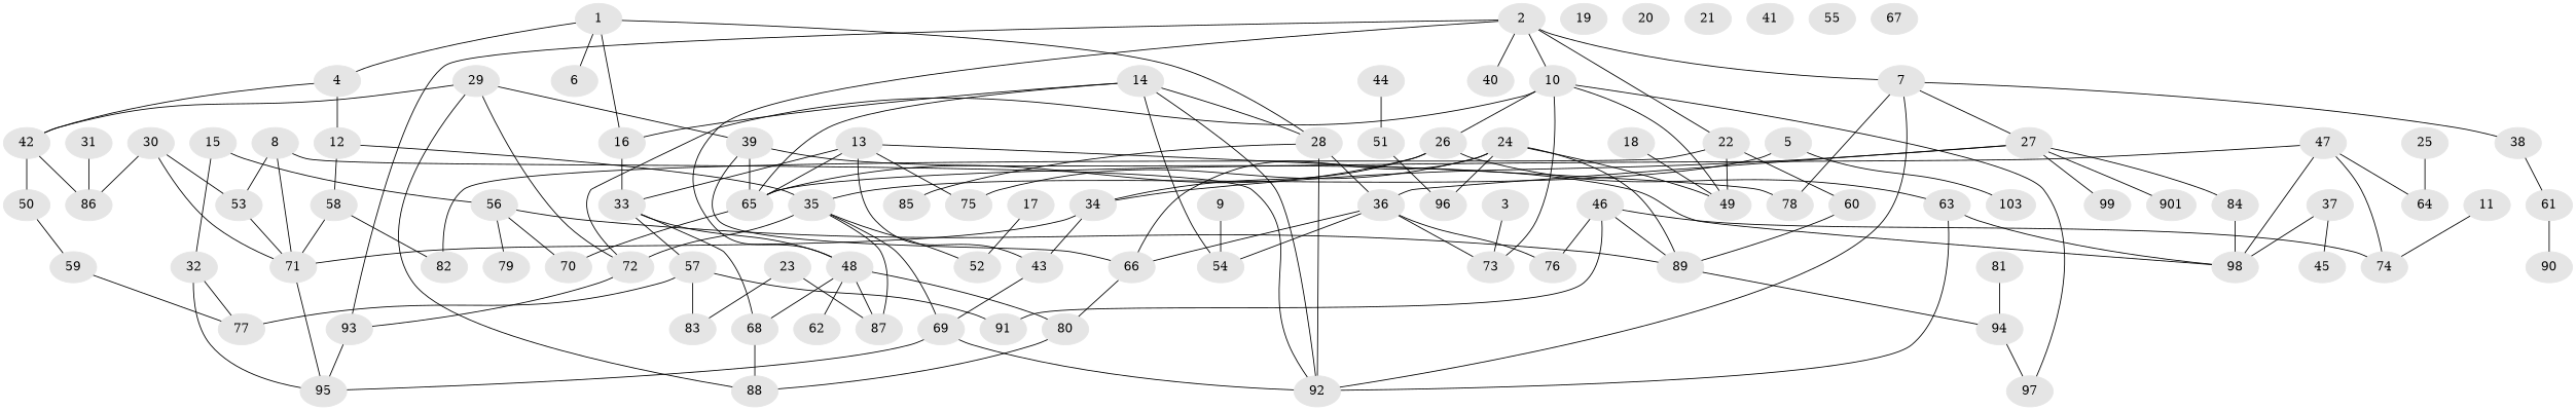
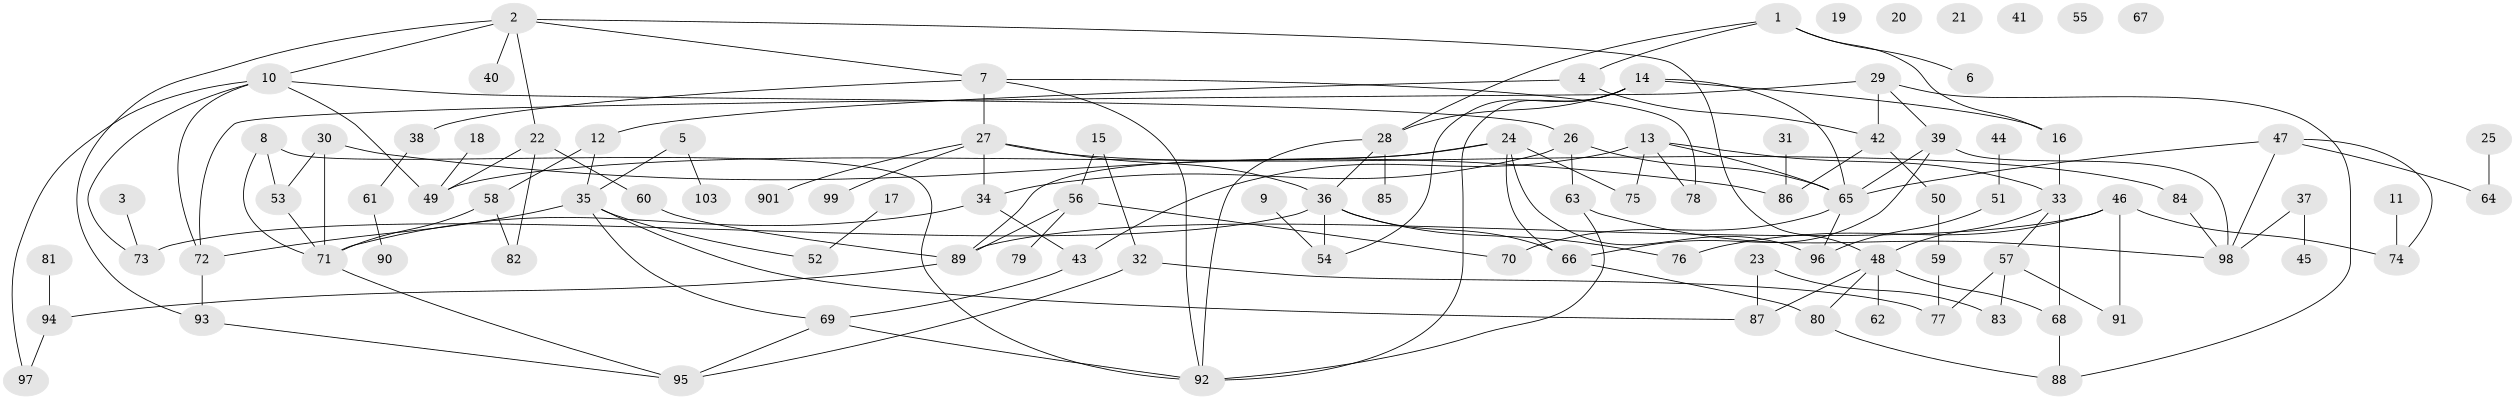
  graph {
    node [color=gray90 style=filled]
    1
    4
    6
    16
    28
    12
    42
    33
    92
    36
    85
    2
    7
    10
    22
    40
    48
    93
    27
    38
    78
    73
    26
    49
    72
    97
    60
    82
    87
    68
    62
    80
    95
    3
    35
    58
    86
    50
    5
    n40 [label=103]
    52
    69
    34
    84
    99
    n46 [label=901]
    61
    8
    53
    71
    9
    54
    65
    63
    11
    74
    13
    43
    75
    57
    96
    70
    14
    15
    32
    56
    77
    89
    79
    17
    18
    19
    20
    21
    23
    83
    24
    66
    94
    25
    64
    98
    76
    29
    39
    88
    30
    31
    91
    37
    45
    90
    41
    59
    44
    51
    46
    47
    55
    67
    81
    1 -- 4
    1 -- 6
    1 -- 16
    1 -- 28
    4 -- 12
    4 -- 42
    16 -- 33
    28 -- 92
    28 -- 36
    28 -- 85
    12 -- 35
    12 -- 58
    42 -- 86
    42 -- 50
    33 -- 48
    33 -- 68
    33 -- 57
    36 -- 73
    36 -- 54
    36 -- 66
    36 -- 76
    2 -- 7
    2 -- 10
    2 -- 22
    2 -- 40
    2 -- 48
    2 -- 93
    7 -- 92
    7 -- 27
    7 -- 38
    7 -- 78
    10 -- 73
    10 -- 26
    10 -- 49
    10 -- 72
    10 -- 97
    22 -- 49
    22 -- 60
    22 -- 82
    48 -- 87
    48 -- 68
    48 -- 62
    48 -- 80
    93 -- 95
    27 -- 36
    27 -- 34
    27 -- 84
    27 -- 99
    27 -- n46
    38 -- 61
    26 -- 34
    26 -- 65
    26 -- 63
    72 -- 93
    60 -- 89
    68 -- 88
    80 -- 88
    3 -- 73
    35 -- 72
    35 -- 87
    35 -- 52
    35 -- 69
    58 -- 82
    58 -- 71
    50 -- 59
    5 -- 35
    5 -- n40
    69 -- 92
    69 -- 95
    34 -- 71
    34 -- 43
    84 -- 98
    61 -- 90
    8 -- 92
    8 -- 53
    8 -- 71
    53 -- 71
    71 -- 95
    9 -- 54
+   65 -- 96
    65 -- 70
    63 -- 92
    63 -- 98
    11 -- 74
    13 -- 33
    13 -- 78
    13 -- 65
    13 -- 43
    13 -- 75
    43 -- 69
    57 -- 77
    57 -- 83
    57 -- 91
    14 -- 16
    14 -- 28
    14 -- 92
    14 -- 54
    14 -- 65
    15 -- 32
    15 -- 56
    32 -- 95
    32 -- 77
    56 -- 70
    56 -- 89
    56 -- 79
    89 -- 94
    17 -- 52
    18 -- 49
    23 -- 87
    23 -- 83
    24 -- 49
    24 -- 75
    24 -- 96
    24 -- 89
    24 -- 66
    66 -- 80
    94 -- 97
    25 -- 64
    29 -- 42
    29 -- 72
    29 -- 39
    29 -- 88
    39 -- 65
    39 -- 66
    39 -- 98
    30 -- 86
    30 -- 53
    30 -- 71
    31 -- 86
    37 -- 98
    37 -- 45
    59 -- 77
    44 -- 51
    51 -- 96
    46 -- 74
    46 -- 89
    46 -- 76
    46 -- 91
    47 -- 65
    47 -- 74
    47 -- 64
    47 -- 98
    81 -- 94
  }
